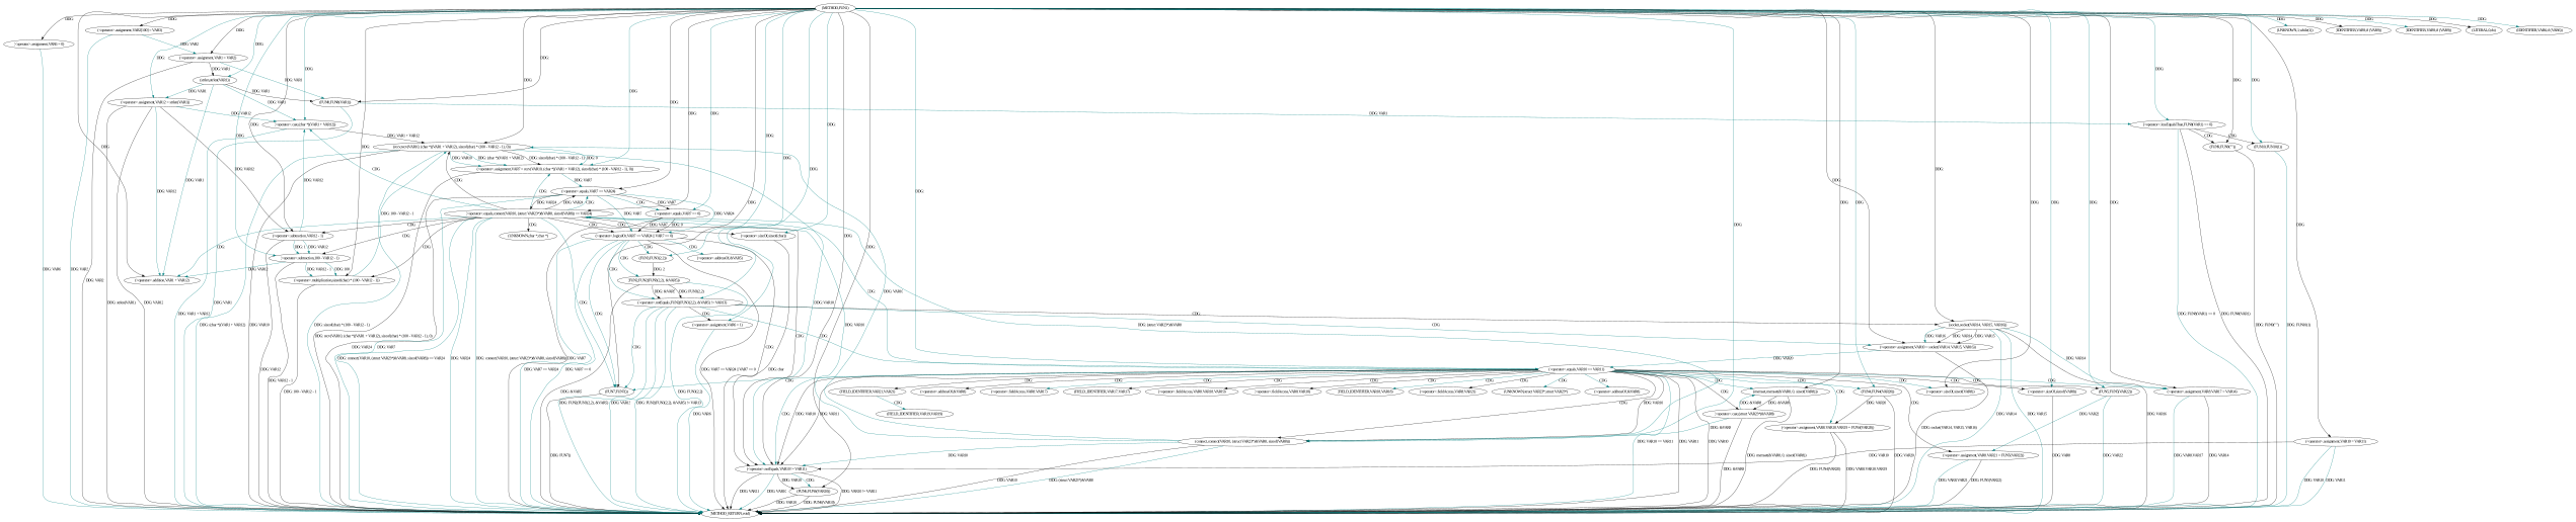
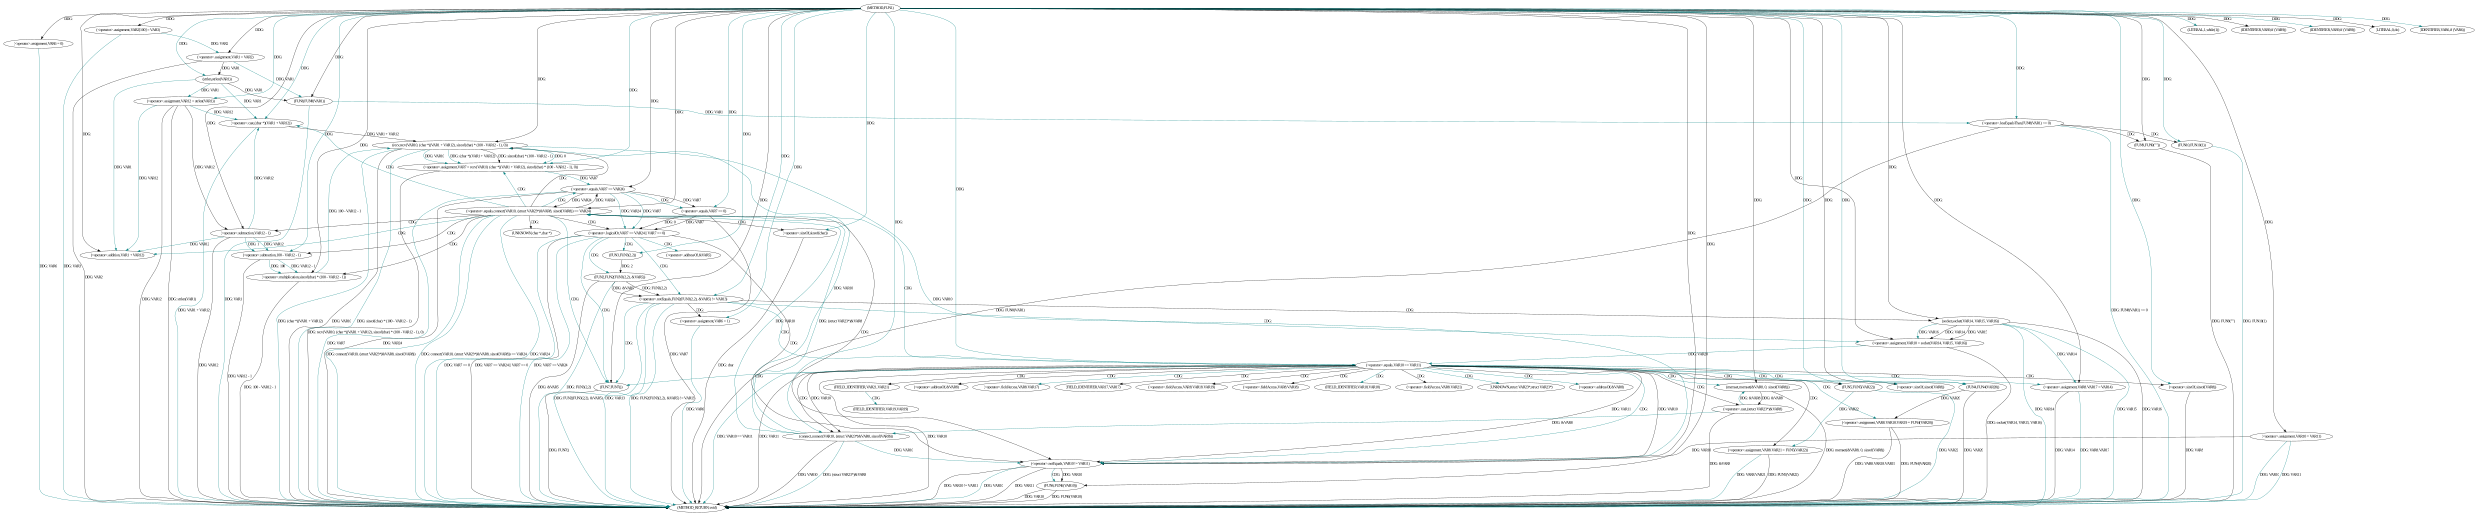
  digraph {
    fontname="Liberation Serif"
    node [fontname="Liberation Serif"]
    edge [color=teal fontname="Liberation Serif"]
    n1 [label="(METHOD,FUN1)"]
    n2 [label="(<operator>.assignment,VAR2[100] = VAR3)"]
    n3 [label="(<operator>.assignment,VAR1 = VAR2)"]
-   n4 [label="(UNKNOWN,1,while(1))"]
+   n4 [label="(LITERAL,1,while(1))"]
    n5 [label="(<operator>.assignment,VAR6 = 0)"]
    n6 [label="(<operator>.assignment,VAR10 = VAR11)"]
    n7 [label="(<operator>.assignment,VAR12 = strlen(VAR1))"]
    n8 [label="(strlen,strlen(VAR1))"]
    n9 [label="(<operator>.notEquals,FUN2(FUN3(2,2), &VAR5) != VAR13)"]
    n10 [label="(FUN3,FUN3(2,2))"]
    n11 [label="(<operator>.assignment,VAR6 = 1)"]
    n12 [label="(<operator>.assignment,VAR10 = socket(VAR14, VAR15, VAR16))"]
    n13 [label="(socket,socket(VAR14, VAR15, VAR16))"]
    n14 [label="(<operator>.equals,VAR10 == VAR11)"]
    n15 [label="(memset,memset(&VAR8, 0, sizeof(VAR8)))"]
    n16 [label="(<operator>.sizeOf,sizeof(VAR8))"]
    n17 [label="(<operator>.assignment,VAR8.VAR17 = VAR14)"]
    n18 [label="(FUN4,FUN4(VAR20))"]
    n19 [label="(FUN5,FUN5(VAR22))"]
    n20 [label="(<operator>.equals,connect(VAR10, (struct VAR23*)&VAR8, sizeof(VAR8)) == VAR24)"]
    n21 [label="(connect,connect(VAR10, (struct VAR23*)&VAR8, sizeof(VAR8)))"]
    n22 [label="(<operator>.sizeOf,sizeof(VAR8))"]
    n23 [label="(<operator>.assignment,VAR7 = recv(VAR10, (char *)(VAR1 + VAR12), sizeof(char) * (100 - VAR12 - 1), 0))"]
    n24 [label="(recv,recv(VAR10, (char *)(VAR1 + VAR12), sizeof(char) * (100 - VAR12 - 1), 0))"]
    n25 [label="(<operator>.cast,(char *)(VAR1 + VAR12))"]
    n26 [label="(<operator>.addition,VAR1 + VAR12)"]
    n27 [label="(<operator>.multiplication,sizeof(char) * (100 - VAR12 - 1))"]
    n28 [label="(<operator>.sizeOf,sizeof(char))"]
    n29 [label="(<operator>.subtraction,100 - VAR12 - 1)"]
    n30 [label="(<operator>.subtraction,VAR12 - 1)"]
    n31 [label="(<operator>.equals,VAR7 == VAR24)"]
    n32 [label="(<operator>.equals,VAR7 == 0)"]
    n33 [label="(IDENTIFIER,VAR9,if (VAR9))"]
    n34 [label="(IDENTIFIER,VAR9,if (VAR9))"]
    n35 [label="(LITERAL,0,do)"]
    n36 [label="(<operator>.notEquals,VAR10 != VAR11)"]
    n37 [label="(FUN6,FUN6(VAR10))"]
    n38 [label="(IDENTIFIER,VAR6,if (VAR6))"]
    n39 [label="(FUN7,FUN7())"]
    n40 [label="(<operator>.lessEqualsThan,FUN8(VAR1) <= 0)"]
    n41 [label="(FUN8,FUN8(VAR1))"]
    n42 [label="(FUN9,FUN9(\"\"))"]
    n43 [label="(FUN10,FUN10(1))"]
    n44 [label="(METHOD_RETURN,void)"]
    n45 [label="(FUN2,FUN2(FUN3(2,2), &VAR5))"]
    n46 [label="(<operator>.assignment,VAR8.VAR18.VAR19 = FUN4(VAR20))"]
    n47 [label="(<operator>.assignment,VAR8.VAR21 = FUN5(VAR22))"]
    n48 [label="(<operator>.cast,(struct VAR23*)&VAR8)"]
    n49 [label="(<operator>.addressOf,&VAR8)"]
    n50 [label="(<operator>.fieldAccess,VAR8.VAR17)"]
    n51 [label="(FIELD_IDENTIFIER,VAR17,VAR17)"]
    n52 [label="(<operator>.fieldAccess,VAR8.VAR18.VAR19)"]
    n53 [label="(<operator>.fieldAccess,VAR8.VAR18)"]
    n54 [label="(FIELD_IDENTIFIER,VAR18,VAR18)"]
    n55 [label="(<operator>.fieldAccess,VAR8.VAR21)"]
    n56 [label="(FIELD_IDENTIFIER,VAR21,VAR21)"]
    n57 [label="(UNKNOWN,struct VAR23*,struct VAR23*)"]
    n58 [label="(<operator>.addressOf,&VAR8)"]
    n59 [label="(<operator>.logicalOr,VAR7 == VAR24 || VAR7 == 0)"]
    n60 [label="(UNKNOWN,char *,char *)"]
    n61 [label="(FIELD_IDENTIFIER,VAR19,VAR19)"]
    n62 [label="(<operator>.addressOf,&VAR5)"]
    n1 -> n2 [color=black label="DDG: "]
    n1 -> n3 [color=black label="DDG: "]
    n1 -> n4 [label="DDG: "]
    n1 -> n5 [color=black label="DDG: "]
    n1 -> n6 [color=black label="DDG: "]
    n1 -> n7 [label="DDG: "]
    n1 -> n8 [label="DDG: "]
    n1 -> n9 [label="DDG: "]
    n1 -> n10 [label="DDG: "]
    n1 -> n11 [label="DDG: "]
    n1 -> n12 [color=black label="DDG: "]
    n1 -> n13 [color=black label="DDG: "]
    n1 -> n14 [label="DDG: "]
    n1 -> n15 [color=black label="DDG: "]
    n1 -> n16 [color=black label="DDG: "]
    n1 -> n17 [color=black label="DDG: "]
    n1 -> n18 [label="DDG: "]
    n1 -> n19 [label="DDG: "]
    n1 -> n20 [color=black label="DDG: "]
    n1 -> n21 [label="DDG: "]
    n1 -> n22 [label="DDG: "]
    n1 -> n23 [label="DDG: "]
    n1 -> n24 [color=black label="DDG: "]
    n1 -> n25 [label="DDG: "]
    n1 -> n26 [color=black label="DDG: "]
    n1 -> n27 [color=black label="DDG: "]
    n1 -> n28 [label="DDG: "]
    n1 -> n29 [label="DDG: "]
    n1 -> n30 [color=black label="DDG: "]
    n1 -> n31 [color=black label="DDG: "]
    n1 -> n32 [label="DDG: "]
    n1 -> n33 [color=black label="DDG: "]
    n1 -> n34 [label="DDG: "]
    n1 -> n35 [color=black label="DDG: "]
    n1 -> n36 [color=black label="DDG: "]
    n1 -> n37 [color=black label="DDG: "]
    n1 -> n38 [label="DDG: "]
    n1 -> n39 [color=black label="DDG: "]
    n1 -> n40 [label="DDG: "]
    n1 -> n41 [color=black label="DDG: "]
    n1 -> n42 [color=black label="DDG: "]
    n1 -> n43 [label="DDG: "]
    n2 -> n3 [label="DDG: VAR2"]
    n2 -> n44 [label="DDG: VAR3"]
    n3 -> n8 [color=black label="DDG: VAR1"]
    n3 -> n41 [label="DDG: VAR1"]
    n3 -> n44 [color=black label="DDG: VAR2"]
    n5 -> n44 [label="DDG: VAR6"]
    n6 -> n36 [color=black label="DDG: VAR10"]
    n6 -> n44 [label="DDG: VAR11"]
    n6 -> n44 [label="DDG: VAR10"]
    n7 -> n25 [label="DDG: VAR12"]
    n7 -> n26 [label="DDG: VAR12"]
    n7 -> n30 [color=black label="DDG: VAR12"]
    n7 -> n44 [color=black label="DDG: strlen(VAR1)"]
    n7 -> n44 [color=black label="DDG: VAR12"]
    n8 -> n7 [label="DDG: VAR1"]
    n8 -> n25 [label="DDG: VAR1"]
    n8 -> n26 [label="DDG: VAR1"]
    n8 -> n41 [color=black label="DDG: VAR1"]
    n9 -> n11 [color=black label="CDG: "]
    n9 -> n12 [label="CDG: "]
    n9 -> n13 [color=black label="CDG: "]
    n9 -> n14 [label="CDG: "]
    n9 -> n39 [label="CDG: "]
    n9 -> n44 [label="DDG: VAR13"]
    n9 -> n44 [label="DDG: FUN2(FUN3(2,2), &VAR5) != VAR13"]
    n9 -> n44 [label="DDG: FUN2(FUN3(2,2), &VAR5)"]
    n10 -> n45 [color=black label="DDG: 2"]
    n11 -> n44 [label="DDG: VAR6"]
    n12 -> n14 [label="DDG: VAR20"]
    n12 -> n44 [color=black label="DDG: socket(VAR14, VAR15, VAR16)"]
    n13 -> n12 [color=black label="DDG: VAR14"]
    n13 -> n12 [color=black label="DDG: VAR15"]
    n13 -> n12 [label="DDG: VAR16"]
    n13 -> n17 [label="DDG: VAR14"]
    n13 -> n44 [label="DDG: VAR15"]
    n13 -> n44 [color=black label="DDG: VAR16"]
    n13 -> n44 [label="DDG: VAR14"]
    n14 -> n15 [label="CDG: "]
    n14 -> n16 [label="CDG: "]
    n14 -> n17 [label="CDG: "]
    n14 -> n18 [label="CDG: "]
    n14 -> n19 [color=black label="CDG: "]
    n14 -> n20 [label="CDG: "]
    n14 -> n21 [color=black label="DDG: VAR10"]
    n14 -> n21 [color=black label="CDG: "]
    n14 -> n22 [color=black label="CDG: "]
    n14 -> n36 [color=black label="DDG: VAR10"]
    n14 -> n36 [color=black label="DDG: VAR11"]
    n14 -> n36 [label="CDG: "]
    n14 -> n39 [label="CDG: "]
    n14 -> n44 [color=black label="DDG: VAR10"]
    n14 -> n44 [label="DDG: VAR10 == VAR11"]
    n14 -> n44 [color=black label="DDG: VAR11"]
    n14 -> n46 [label="CDG: "]
    n14 -> n47 [color=black label="CDG: "]
    n14 -> n48 [color=black label="CDG: "]
    n14 -> n49 [color=black label="CDG: "]
    n14 -> n50 [label="CDG: "]
    n14 -> n51 [color=black label="CDG: "]
    n14 -> n52 [color=black label="CDG: "]
    n14 -> n53 [color=black label="CDG: "]
    n14 -> n54 [label="CDG: "]
    n14 -> n55 [color=black label="CDG: "]
    n14 -> n56 [color=black label="CDG: "]
    n14 -> n57 [label="CDG: "]
    n14 -> n58 [label="CDG: "]
    n15 -> n44 [color=black label="DDG: memset(&VAR8, 0, sizeof(VAR8))"]
    n15 -> n48 [color=black label="DDG: &VAR8"]
    n17 -> n44 [color=black label="DDG: VAR14"]
    n17 -> n44 [label="DDG: VAR8.VAR17"]
    n18 -> n44 [color=black label="DDG: VAR20"]
    n18 -> n46 [color=black label="DDG: VAR20"]
    n19 -> n44 [label="DDG: VAR22"]
    n19 -> n47 [label="DDG: VAR22"]
    n20 -> n23 [label="CDG: "]
    n20 -> n24 [color=black label="CDG: "]
    n20 -> n25 [label="CDG: "]
    n20 -> n26 [label="CDG: "]
    n20 -> n27 [color=black label="CDG: "]
    n20 -> n28 [color=black label="CDG: "]
    n20 -> n29 [color=black label="CDG: "]
    n20 -> n30 [color=black label="CDG: "]
    n20 -> n31 [color=black label="DDG: VAR24"]
    n20 -> n31 [label="CDG: "]
    n20 -> n36 [color=black label="CDG: "]
    n20 -> n39 [label="CDG: "]
    n20 -> n44 [label="DDG: connect(VAR10, (struct VAR23*)&VAR8, sizeof(VAR8))"]
    n20 -> n44 [label="DDG: connect(VAR10, (struct VAR23*)&VAR8, sizeof(VAR8)) == VAR24"]
    n20 -> n44 [label="DDG: VAR24"]
    n20 -> n59 [color=black label="CDG: "]
    n20 -> n60 [color=black label="CDG: "]
    n21 -> n20 [label="DDG: VAR10"]
    n21 -> n20 [label="DDG: (struct VAR23*)&VAR8"]
    n21 -> n24 [label="DDG: VAR10"]
    n21 -> n36 [label="DDG: VAR10"]
    n21 -> n44 [color=black label="DDG: VAR10"]
    n21 -> n44 [label="DDG: (struct VAR23*)&VAR8"]
    n22 -> n44 [color=black label="DDG: VAR8"]
    n23 -> n31 [label="DDG: VAR7"]
    n23 -> n44 [color=black label="DDG: recv(VAR10, (char *)(VAR1 + VAR12), sizeof(char) * (100 - VAR12 - 1), 0)"]
    n24 -> n23 [label="DDG: VAR10"]
    n24 -> n23 [label="DDG: (char *)(VAR1 + VAR12)"]
    n24 -> n23 [color=black label="DDG: sizeof(char) * (100 - VAR12 - 1)"]
    n24 -> n23 [label="DDG: 0"]
    n24 -> n36 [label="DDG: VAR10"]
    n24 -> n44 [label="DDG: (char *)(VAR1 + VAR12)"]
    n24 -> n44 [color=black label="DDG: VAR10"]
    n24 -> n44 [label="DDG: sizeof(char) * (100 - VAR12 - 1)"]
    n25 -> n24 [color=black label="DDG: VAR1 + VAR12"]
    n25 -> n44 [label="DDG: VAR1 + VAR12"]
    n27 -> n24 [label="DDG: 100 - VAR12 - 1"]
    n27 -> n44 [color=black label="DDG: 100 - VAR12 - 1"]
    n28 -> n44 [color=black label="DDG: char"]
    n29 -> n27 [label="DDG: 100"]
    n29 -> n27 [label="DDG: VAR12 - 1"]
    n29 -> n44 [color=black label="DDG: VAR12 - 1"]
    n30 -> n25 [label="DDG: VAR12"]
-   n29 -> n26 [label="DDG: VAR12"]
+   n30 -> n26 [label="DDG: VAR12"]
    n30 -> n29 [label="DDG: VAR12"]
    n30 -> n29 [label="DDG: 1"]
    n30 -> n44 [color=black label="DDG: VAR12"]
    n31 -> n20 [color=black label="DDG: VAR24"]
    n31 -> n32 [color=black label="DDG: VAR7"]
    n31 -> n32 [label="CDG: "]
    n31 -> n44 [color=black label="DDG: VAR24"]
    n31 -> n44 [label="DDG: VAR7"]
    n31 -> n59 [label="DDG: VAR7"]
    n31 -> n59 [label="DDG: VAR24"]
    n32 -> n44 [color=black label="DDG: VAR7"]
    n32 -> n59 [color=black label="DDG: VAR7"]
    n32 -> n59 [color=black label="DDG: 0"]
    n36 -> n37 [color=black label="DDG: VAR10"]
    n36 -> n37 [label="CDG: "]
    n36 -> n44 [color=black label="DDG: VAR10 != VAR11"]
    n36 -> n44 [color=black label="DDG: VAR11"]
    n36 -> n44 [label="DDG: VAR10"]
    n37 -> n44 [color=black label="DDG: FUN6(VAR10)"]
    n37 -> n44 [color=black label="DDG: VAR10"]
    n39 -> n44 [color=black label="DDG: FUN7()"]
    n40 -> n42 [color=black label="CDG: "]
    n40 -> n43 [color=black label="CDG: "]
    n40 -> n44 [label="DDG: FUN8(VAR1) <= 0"]
    n40 -> n44 [color=black label="DDG: FUN8(VAR1)"]
    n41 -> n40 [label="DDG: VAR1"]
    n41 -> n44 [label="DDG: VAR1"]
    n42 -> n44 [color=black label="DDG: FUN9(\"\")"]
    n43 -> n44 [label="DDG: FUN10(1)"]
    n45 -> n9 [color=black label="DDG: FUN3(2,2)"]
    n45 -> n9 [color=black label="DDG: &VAR5"]
    n45 -> n44 [color=black label="DDG: &VAR5"]
    n45 -> n44 [label="DDG: FUN3(2,2)"]
    n46 -> n44 [color=black label="DDG: FUN4(VAR20)"]
    n46 -> n44 [color=black label="DDG: VAR8.VAR18.VAR19"]
    n47 -> n44 [color=black label="DDG: FUN5(VAR22)"]
    n47 -> n44 [label="DDG: VAR8.VAR21"]
    n48 -> n15 [label="DDG: &VAR8"]
    n48 -> n21 [label="DDG: &VAR8"]
    n48 -> n44 [color=black label="DDG: &VAR8"]
    n56 -> n61 [label="CDG: "]
    n59 -> n9 [label="CDG: "]
    n59 -> n10 [label="CDG: "]
    n59 -> n36 [color=black label="CDG: "]
    n59 -> n39 [label="CDG: "]
    n59 -> n44 [color=black label="DDG: VAR7 == VAR24 || VAR7 == 0"]
    n59 -> n44 [label="DDG: VAR7 == VAR24"]
    n59 -> n44 [label="DDG: VAR7 == 0"]
    n59 -> n45 [label="CDG: "]
    n59 -> n62 [label="CDG: "]
  }
